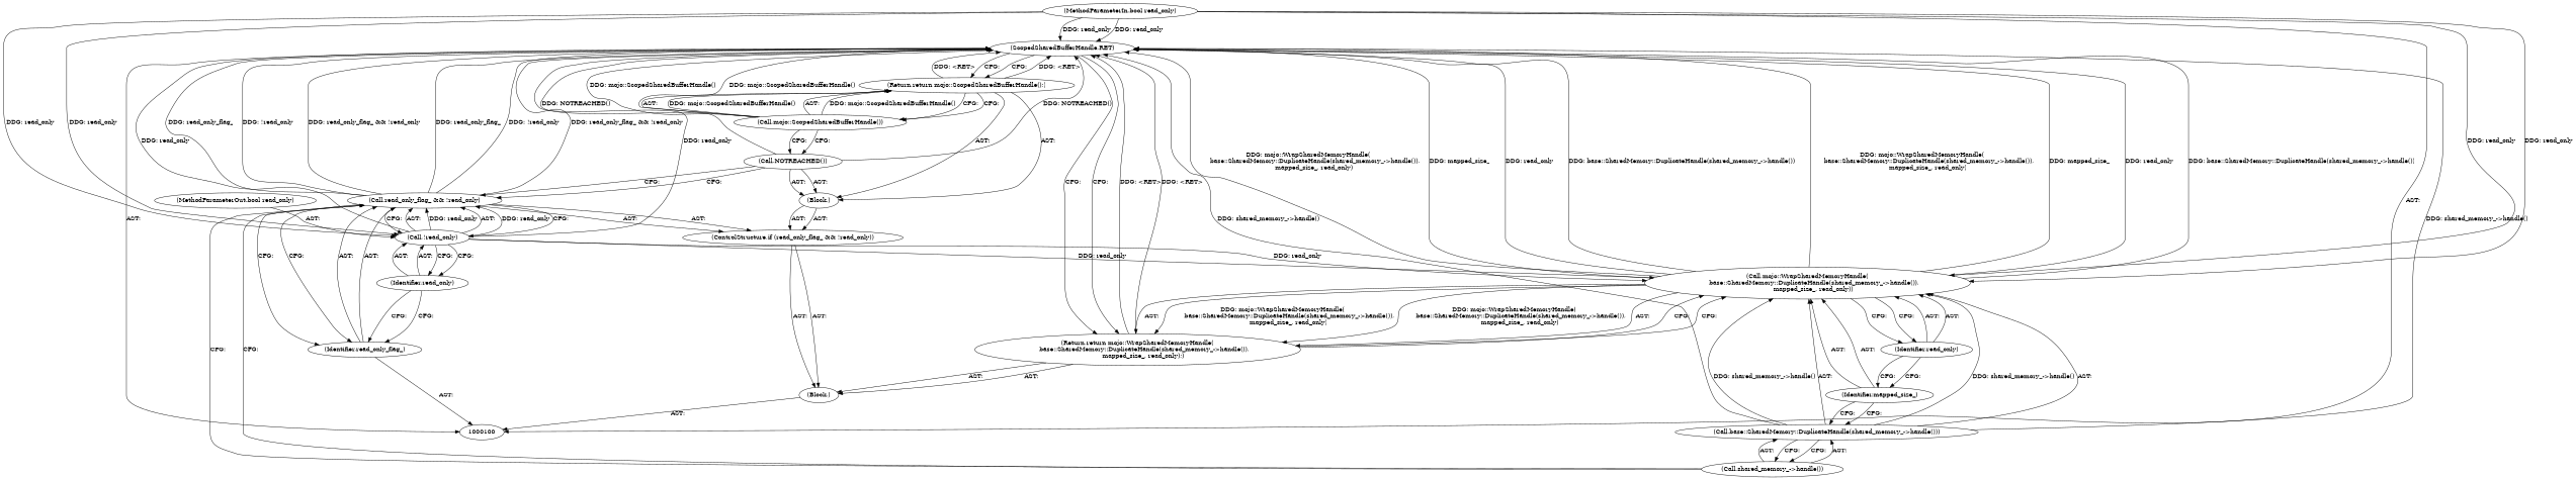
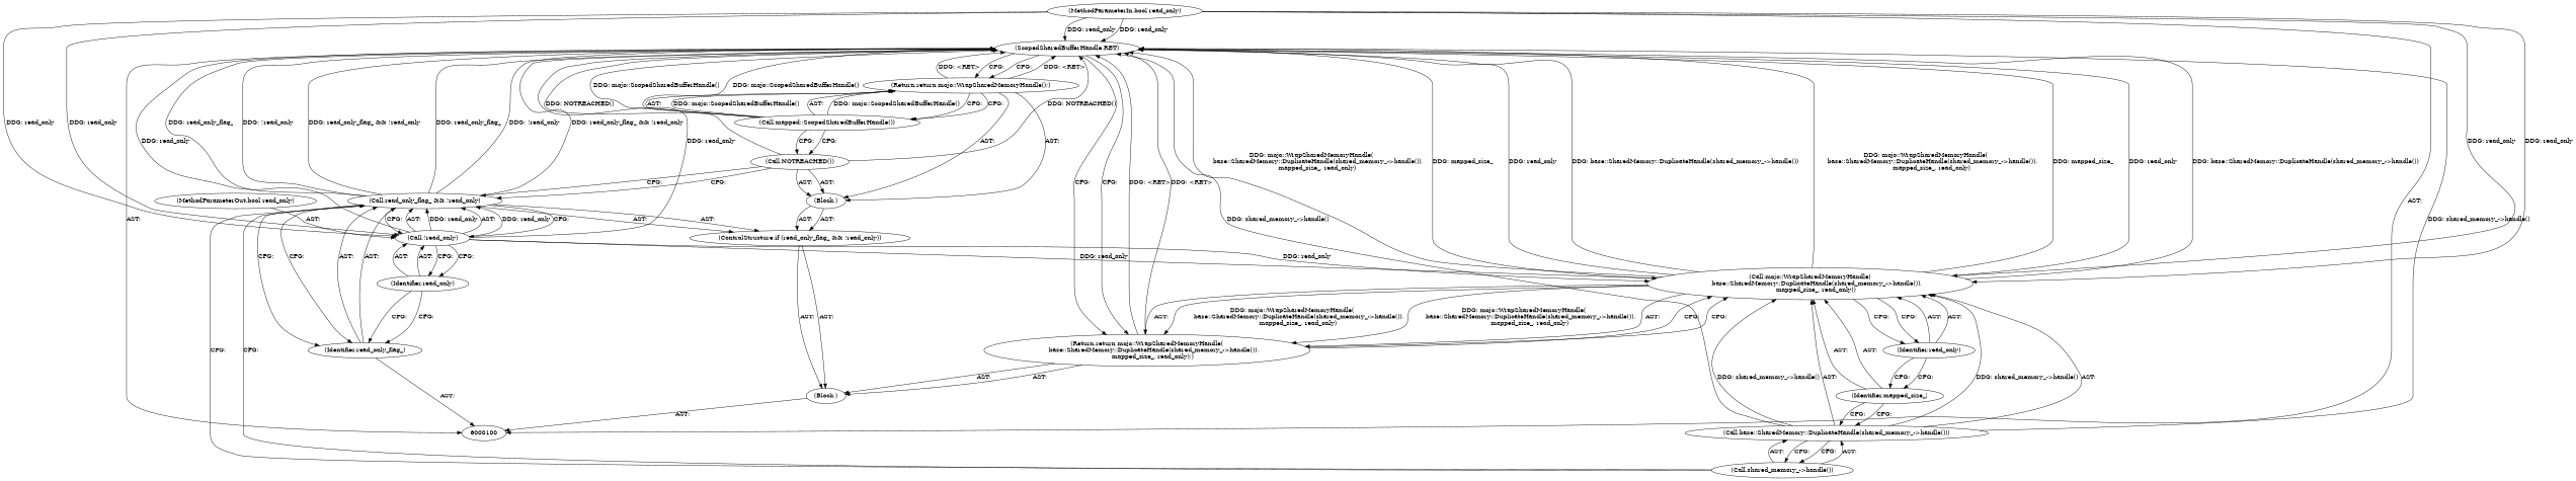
  digraph {
    n1 [label="(ScopedSharedBufferHandle,RET)"]
-   n2 [label="(Return,return mojo::ScopedSharedBufferHandle();)"]
+   n2 [label="(Return,return mojo::WrapSharedMemoryHandle();)"]
    n3 [label="(Return,return mojo::WrapSharedMemoryHandle(\n       base::SharedMemory::DuplicateHandle(shared_memory_->handle()),\n      mapped_size_, read_only);)"]
-   1000100
+   1000100 [label=6000100]
    n5 [label="(Block,)"]
-   n6 [label="(Call,mojo::ScopedSharedBufferHandle())"]
+   n6 [label="(Call,mapped::ScopedSharedBufferHandle())"]
    n7 [label="(Call,mojo::WrapSharedMemoryHandle(\n       base::SharedMemory::DuplicateHandle(shared_memory_->handle()),\n      mapped_size_, read_only))"]
    n8 [label="(Block,)"]
    n9 [label="(MethodParameterIn,bool read_only)"]
    n10 [label="(Call,!read_only)"]
    n11 [label="(Identifier,read_only)"]
    n12 [label="(Call,read_only_flag_ && !read_only)"]
    n13 [label="(Identifier,read_only)"]
    n14 [label="(MethodParameterOut,bool read_only)"]
    n15 [label="(ControlStructure,if (read_only_flag_ && !read_only))"]
    n16 [label="(Identifier,read_only_flag_)"]
    n17 [label="(Call,NOTREACHED())"]
    n18 [label="(Identifier,mapped_size_)"]
    n19 [label="(Call,shared_memory_->handle())"]
    n20 [label="(Call,base::SharedMemory::DuplicateHandle(shared_memory_->handle()))"]
    n1 -> n2 [label="CFG: "]
    n1 -> n2 [label="CFG: "]
    n1 -> n3 [label="CFG: "]
    n1 -> n3 [label="CFG: "]
    n1 -> 1000100 [label="AST: "]
    n2 -> n1 [label="DDG: <RET>"]
    n2 -> n1 [label="DDG: <RET>"]
    n2 -> n5 [label="AST: "]
    n2 -> n5 [label="AST: "]
    n2 -> n6 [label="CFG: "]
    n2 -> n6 [label="CFG: "]
    n3 -> n1 [label="DDG: <RET>"]
    n3 -> n1 [label="DDG: <RET>"]
    n3 -> n7 [label="CFG: "]
    n3 -> n7 [label="CFG: "]
    n3 -> n8 [label="AST: "]
    n3 -> n8 [label="AST: "]
    n5 -> n15 [label="AST: "]
    n5 -> n15 [label="AST: "]
    n6 -> n1 [label="DDG: mojo::ScopedSharedBufferHandle()"]
    n6 -> n1 [label="DDG: mojo::ScopedSharedBufferHandle()"]
    n6 -> n2 [label="AST: "]
    n6 -> n2 [label="DDG: mojo::ScopedSharedBufferHandle()"]
    n6 -> n2 [label="AST: "]
    n6 -> n2 [label="DDG: mojo::ScopedSharedBufferHandle()"]
    n6 -> n17 [label="CFG: "]
    n6 -> n17 [label="CFG: "]
    n7 -> n1 [label="DDG: read_only"]
    n7 -> n1 [label="DDG: base::SharedMemory::DuplicateHandle(shared_memory_->handle())"]
    n7 -> n1 [label="DDG: mojo::WrapSharedMemoryHandle(\n       base::SharedMemory::DuplicateHandle(shared_memory_->handle()),\n      mapped_size_, read_only)"]
    n7 -> n1 [label="DDG: mapped_size_"]
    n7 -> n1 [label="DDG: read_only"]
    n7 -> n1 [label="DDG: base::SharedMemory::DuplicateHandle(shared_memory_->handle())"]
    n7 -> n1 [label="DDG: mojo::WrapSharedMemoryHandle(\n       base::SharedMemory::DuplicateHandle(shared_memory_->handle()),\n      mapped_size_, read_only)"]
    n7 -> n1 [label="DDG: mapped_size_"]
    n7 -> n3 [label="AST: "]
    n7 -> n3 [label="DDG: mojo::WrapSharedMemoryHandle(\n       base::SharedMemory::DuplicateHandle(shared_memory_->handle()),\n      mapped_size_, read_only)"]
    n7 -> n3 [label="AST: "]
    n7 -> n3 [label="DDG: mojo::WrapSharedMemoryHandle(\n       base::SharedMemory::DuplicateHandle(shared_memory_->handle()),\n      mapped_size_, read_only)"]
    n7 -> n13 [label="CFG: "]
    n7 -> n13 [label="CFG: "]
    n8 -> 1000100 [label="AST: "]
    n9 -> n1 [label="DDG: read_only"]
    n9 -> n1 [label="DDG: read_only"]
    n9 -> 1000100 [label="AST: "]
    n9 -> n7 [label="DDG: read_only"]
    n9 -> n7 [label="DDG: read_only"]
    n9 -> n10 [label="DDG: read_only"]
    n9 -> n10 [label="DDG: read_only"]
    n10 -> n1 [label="DDG: read_only"]
    n10 -> n1 [label="DDG: read_only"]
    n10 -> n7 [label="DDG: read_only"]
    n10 -> n7 [label="DDG: read_only"]
    n10 -> n11 [label="CFG: "]
    n10 -> n11 [label="CFG: "]
    n10 -> n12 [label="AST: "]
    n10 -> n12 [label="DDG: read_only"]
    n10 -> n12 [label="AST: "]
    n10 -> n12 [label="DDG: read_only"]
    n11 -> n10 [label="AST: "]
    n11 -> n10 [label="AST: "]
    n11 -> n16 [label="CFG: "]
    n11 -> n16 [label="CFG: "]
    n12 -> n1 [label="DDG: read_only_flag_ && !read_only"]
    n12 -> n1 [label="DDG: read_only_flag_"]
    n12 -> n1 [label="DDG: !read_only"]
    n12 -> n1 [label="DDG: read_only_flag_ && !read_only"]
    n12 -> n1 [label="DDG: read_only_flag_"]
    n12 -> n1 [label="DDG: !read_only"]
    n12 -> n10 [label="CFG: "]
    n12 -> n10 [label="CFG: "]
    n12 -> n15 [label="AST: "]
    n12 -> n15 [label="AST: "]
    n12 -> n16 [label="CFG: "]
    n12 -> n16 [label="CFG: "]
    n13 -> n7 [label="AST: "]
    n13 -> n7 [label="AST: "]
    n13 -> n18 [label="CFG: "]
    n13 -> n18 [label="CFG: "]
    n14 -> n10 [label="AST: "]
    n15 -> n8 [label="AST: "]
    n15 -> n8 [label="AST: "]
    n16 -> 1000100 [label="AST: "]
    n16 -> n12 [label="AST: "]
    n16 -> n12 [label="AST: "]
    n17 -> n1 [label="DDG: NOTREACHED()"]
    n17 -> n1 [label="DDG: NOTREACHED()"]
    n17 -> n5 [label="AST: "]
    n17 -> n5 [label="AST: "]
    n17 -> n12 [label="CFG: "]
    n17 -> n12 [label="CFG: "]
    n18 -> n7 [label="AST: "]
    n18 -> n7 [label="AST: "]
    n18 -> n20 [label="CFG: "]
    n18 -> n20 [label="CFG: "]
    n19 -> n12 [label="CFG: "]
    n19 -> n12 [label="CFG: "]
    n19 -> n20 [label="AST: "]
    n19 -> n20 [label="AST: "]
    n20 -> n1 [label="DDG: shared_memory_->handle()"]
    n20 -> n1 [label="DDG: shared_memory_->handle()"]
    n20 -> n7 [label="AST: "]
    n20 -> n7 [label="DDG: shared_memory_->handle()"]
    n20 -> n7 [label="AST: "]
    n20 -> n7 [label="DDG: shared_memory_->handle()"]
    n20 -> n19 [label="CFG: "]
    n20 -> n19 [label="CFG: "]
  }
